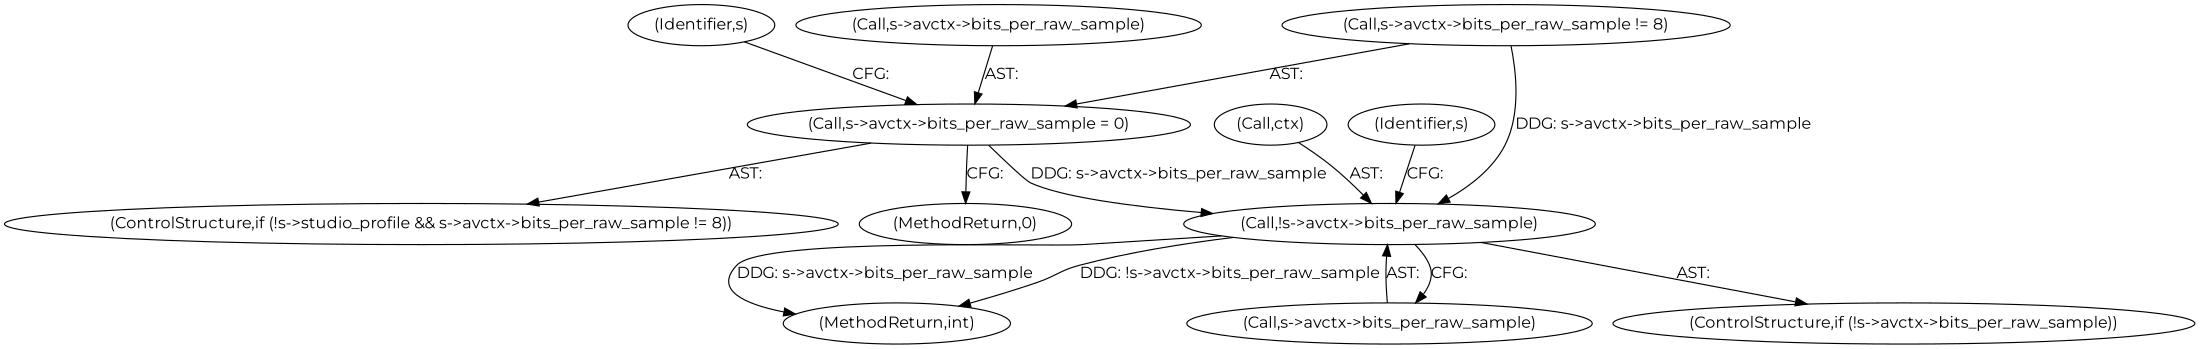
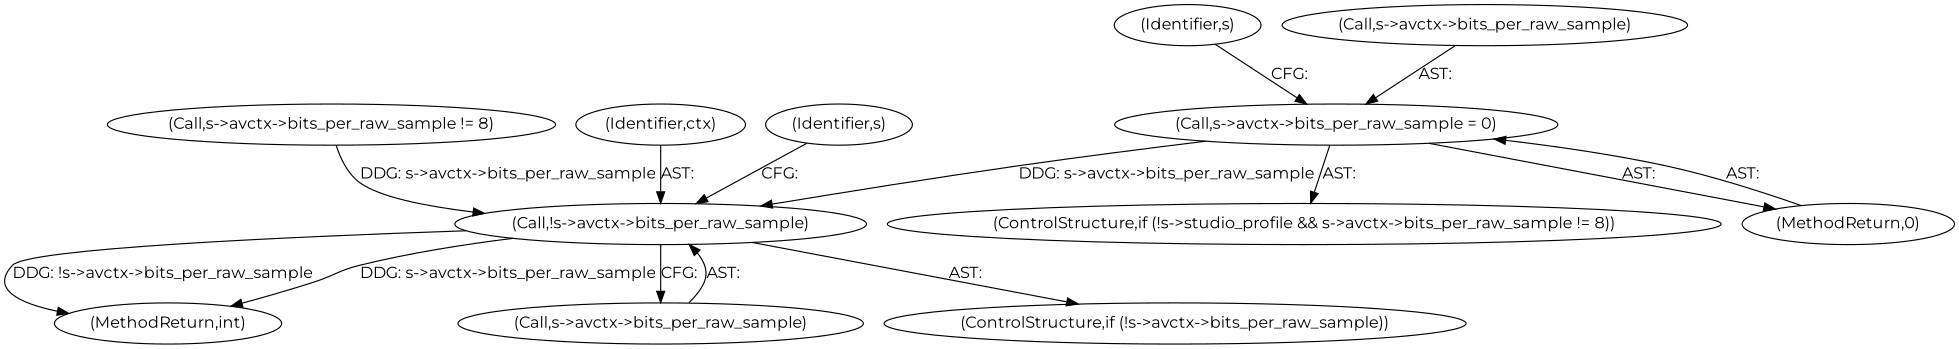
  digraph {
    fontname=Montserrat
    node [fontname=Montserrat]
    edge [fontname=Montserrat]
    n1 [label="(Call,s->avctx->bits_per_raw_sample = 0)"]
    n2 [label="(Call,!s->avctx->bits_per_raw_sample)"]
    n3 [label="(ControlStructure,if (!s->studio_profile && s->avctx->bits_per_raw_sample != 8))"]
    n4 [label="(MethodReturn,0)"]
    n5 [label="(MethodReturn,int)"]
    n6 [label="(Call,s->avctx->bits_per_raw_sample)"]
    n7 [label="(ControlStructure,if (!s->avctx->bits_per_raw_sample))"]
    n8 [label="(Identifier,s)"]
    n9 [label="(Call,s->avctx->bits_per_raw_sample != 8)"]
-   n10 [label="(Call,ctx)"]
+   n10 [label="(Identifier,ctx)"]
    n11 [label="(Call,s->avctx->bits_per_raw_sample)"]
    n12 [label="(Identifier,s)"]
    n1 -> n2 [label="DDG: s->avctx->bits_per_raw_sample"]
    n1 -> n3 [label="AST: "]
-   n1 -> n4 [label="CFG: "]
+   n1 -> n4 [label="AST: "]
    n2 -> n5 [label="DDG: !s->avctx->bits_per_raw_sample"]
    n2 -> n5 [label="DDG: s->avctx->bits_per_raw_sample"]
    n2 -> n6 [label="CFG: "]
    n2 -> n7 [label="AST: "]
-   n9 -> n1 [label="AST: "]
+   n4 -> n1 [label="AST: "]
    n6 -> n2 [label="AST: "]
    n8 -> n1 [label="CFG: "]
    n9 -> n2 [label="DDG: s->avctx->bits_per_raw_sample"]
    n10 -> n2 [label="AST: "]
    n11 -> n1 [label="AST: "]
    n12 -> n2 [label="CFG: "]
  }
